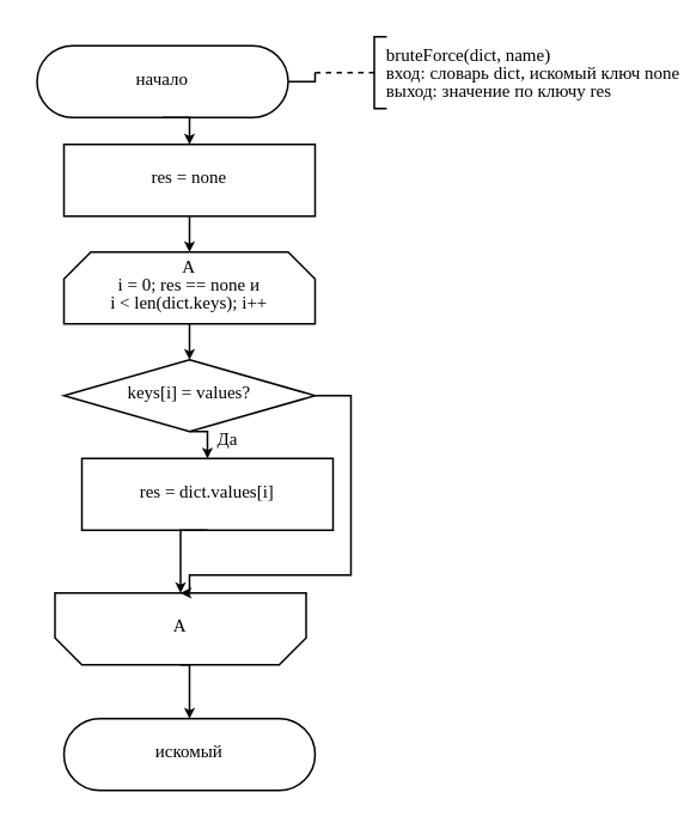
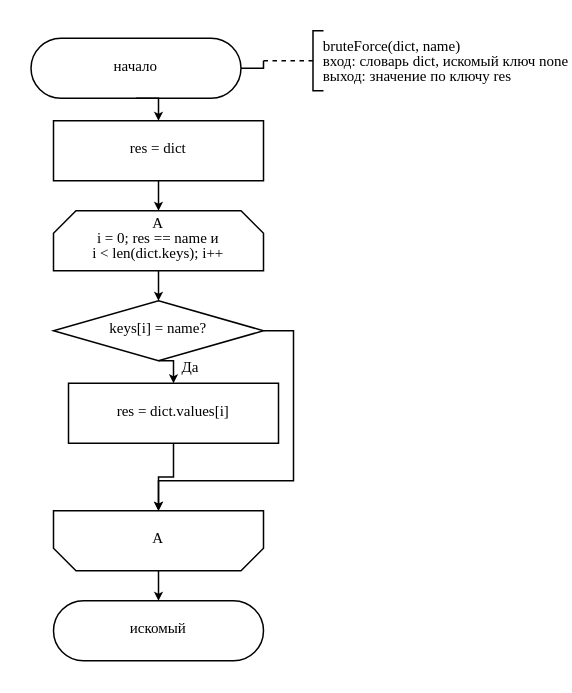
  <mxCell id="0" />
  <mxCell id="1" parent="0" />
  <mxCell id="2" style="edgeStyle=orthogonalEdgeStyle;rounded=0;orthogonalLoop=1;jettySize=auto;html=1;exitX=0.5;exitY=1;exitDx=0;exitDy=0;entryX=0.5;entryY=0;entryDx=0;entryDy=0;endSize=3;" edge="1" parent="1" source="4" target="14"><mxGeometry relative="1" as="geometry" /></mxCell>
  <mxCell id="3" style="edgeStyle=orthogonalEdgeStyle;shape=connector;rounded=0;orthogonalLoop=1;jettySize=auto;html=1;exitX=1;exitY=0.5;exitDx=0;exitDy=0;entryX=0;entryY=0.5;entryDx=0;entryDy=0;entryPerimeter=0;labelBackgroundColor=default;fontFamily=Times New Roman;fontSize=10;fontColor=default;endArrow=none;endSize=3;strokeColor=default;endFill=0;" edge="1" parent="1" source="4" target="18"><mxGeometry relative="1" as="geometry" /></mxCell>
  <mxCell id="4" value="&lt;p style=&quot;line-height: 1 ; font-size: 10px&quot;&gt;начало&lt;/p&gt;" style="shape=stencil(vZXxboMgEMafhj9dUNwDLG57j9NelRTBIKv27YegWdHq1s3OmJD7Dn/3nZyRsKytoEGSUAk1EvZKkiTHkku7WrHySkp92PkwnmJoGyyMF8+gOeQCfaY1Wp2w4wczIrisUHMzZNkboS92z3CzrFBSWghXsg0yV3kLAy7ts7T3sLH8JYgay6/RoB5NepUk7z/HPj0/Bhw/yG+Indzv7nc/cOg4ftTB7QaOf49lmVXWhptlORSnUqsPebhp5siFKJRQ2oZ+dbVIwuh4bTfTwPDhLRJTulZn/OpydizpJntCgC5WCWOkZ1l9CWMBusTIgqKjgDJ4m22H2CzlPoKet5FWBoaXGlTbtiu4vOo4vm34jo7nhPQPPdN/6fmuU3bTuxgip65Mrp1ZpfGbkfa/hY2qqxtc6UUFp/o/mBM+AQ==);whiteSpace=wrap;html=1;aspect=fixed;fontFamily=Times New Roman;fontSize=10;spacingBottom=4;" vertex="1" parent="1"><mxGeometry x="20" y="25" width="140" height="40" as="geometry" /></mxCell>
  <mxCell id="5" style="edgeStyle=orthogonalEdgeStyle;shape=connector;rounded=0;orthogonalLoop=1;jettySize=auto;html=1;exitX=0.5;exitY=1;exitDx=0;exitDy=0;exitPerimeter=0;entryX=0.5;entryY=0;entryDx=0;entryDy=0;labelBackgroundColor=default;fontFamily=Helvetica;fontSize=11;fontColor=default;endArrow=classic;endSize=3;strokeColor=default;" edge="1" parent="1" source="6" target="10"><mxGeometry relative="1" as="geometry" /></mxCell>
- <mxCell id="6" value="&lt;p style=&quot;line-height: 1&quot;&gt;A&lt;br&gt;i = 0; res == none и&lt;br&gt;i &amp;lt; len(dict.keys); i++&lt;/p&gt;" style="strokeWidth=1;html=1;shape=stencil(rVXBUoMwFPyaXJmQ1EOPivXoxYPnlD5LpiEvE7C1f2/gwQgCbU1lmIG3C7t5ZBOYzKpCOWCCW1UCk89MCIPonmCvbbgPREHoilN5ojLta1U5yGsCj8prtTVATFV7PMBJ7+pOQtsCvK4bVm4YfwzPNKfMcrQ2iGi01YgZ8EFMaRve5V8kxpMHsjl3NVUuOJRQgx+hP829EsDES7RTepvTW4TTuKPe95rT+9+d0jinTczX478mKknXN85VRGM8WUfbLXQns4AsRVRmW5Uf9h4/7W52kB/amBwN+lDStTVjQvLuuNykU83ymRA9XeIRBtM6uybmpXsFo+1QQdwv0W8N5/Gg7tFYRYzjvxWi+oj4mrnBCi4kIuCTULToQhJDBtHDlYjSZr2U/olAi9KvowW+AQ==);whiteSpace=wrap;fontSize=10;fontFamily=Times New Roman;spacingLeft=10;spacingRight=10;spacingBottom=4;aspect=fixed;" vertex="1" parent="1"><mxGeometry x="35" y="140" width="140" height="40" as="geometry" /></mxCell>
+ <mxCell id="6" value="&lt;p style=&quot;line-height: 1&quot;&gt;A&lt;br&gt;i = 0; res == name и&lt;br&gt;i &amp;lt; len(dict.keys); i++&lt;/p&gt;" style="strokeWidth=1;html=1;shape=stencil(rVXBUoMwFPyaXJmQ1EOPivXoxYPnlD5LpiEvE7C1f2/gwQgCbU1lmIG3C7t5ZBOYzKpCOWCCW1UCk89MCIPonmCvbbgPREHoilN5ojLta1U5yGsCj8prtTVATFV7PMBJ7+pOQtsCvK4bVm4YfwzPNKfMcrQ2iGi01YgZ8EFMaRve5V8kxpMHsjl3NVUuOJRQgx+hP829EsDES7RTepvTW4TTuKPe95rT+9+d0jinTczX478mKknXN85VRGM8WUfbLXQns4AsRVRmW5Uf9h4/7W52kB/amBwN+lDStTVjQvLuuNykU83ymRA9XeIRBtM6uybmpXsFo+1QQdwv0W8N5/Gg7tFYRYzjvxWi+oj4mrnBCi4kIuCTULToQhJDBtHDlYjSZr2U/olAi9KvowW+AQ==);whiteSpace=wrap;fontSize=10;fontFamily=Times New Roman;spacingLeft=10;spacingRight=10;spacingBottom=4;aspect=fixed;" vertex="1" parent="1"><mxGeometry x="35" y="140" width="140" height="40" as="geometry" /></mxCell>
  <mxCell id="7" style="edgeStyle=orthogonalEdgeStyle;shape=connector;rounded=0;orthogonalLoop=1;jettySize=auto;html=1;exitX=0.5;exitY=1;exitDx=0;exitDy=0;entryX=0.5;entryY=0;entryDx=0;entryDy=0;labelBackgroundColor=default;fontFamily=Helvetica;fontSize=11;fontColor=default;endArrow=classic;endSize=3;strokeColor=default;" edge="1" parent="1" source="10" target="12"><mxGeometry relative="1" as="geometry" /></mxCell>
  <mxCell id="8" value="Да" style="edgeLabel;html=1;align=center;verticalAlign=middle;resizable=0;points=[];fontSize=10;fontFamily=Times New Roman;fontColor=default;" vertex="1" connectable="0" parent="7"><mxGeometry x="0.316" relative="1" as="geometry"><mxPoint x="10" y="-3" as="offset" /></mxGeometry></mxCell>
  <mxCell id="9" style="edgeStyle=orthogonalEdgeStyle;shape=connector;rounded=0;orthogonalLoop=1;jettySize=auto;html=1;exitX=1;exitY=0.5;exitDx=0;exitDy=0;entryX=0.5;entryY=0;entryDx=0;entryDy=0;entryPerimeter=0;labelBackgroundColor=default;fontFamily=Helvetica;fontSize=11;fontColor=default;endArrow=classic;endSize=3;strokeColor=default;" edge="1" parent="1" source="10" target="16"><mxGeometry relative="1" as="geometry"><Array as="points"><mxPoint x="195" y="220" /><mxPoint x="195" y="320" /><mxPoint x="105" y="320" /></Array></mxGeometry></mxCell>
- <mxCell id="10" value="&lt;p style=&quot;line-height: 1&quot;&gt;keys[i] = values?&lt;/p&gt;" style="shape=stencil(tZTdboQgEIWfhtsGYZu9bmz7HixOK1kEA3S3ffsdAdu1/rQxakx0zuA3B0YgvPS1aIEwakQDhD8TxiqQyitr8BX1OokHmsJrCos+Fr4FGZJ4EU6Jk4aU8cHZM1xVFTJCmRqcCl2WvxD6hGO6m5fSGoMQLOkHmbs8woQy+C39TLBc/msQtchvIIDLJpNK2Ov/sQ+P+4CLnfwOsb37zf1uBx46LvZq3GbgYj2Wl6jM/dy8PAl5fnf2w1STZt6U1tJq6zBMz1iLME7ztTyZVnQbb5To0429wM8sj5P7aRrdE7Qyd4TvEyEj1jB+uTisQKwxIbX1sLCSqI8WM6ozHcTeWQd/tDYdjwtVZwfE0qMKUU2HeRRu);whiteSpace=wrap;html=1;aspect=fixed;fontFamily=Times New Roman;fontSize=10;spacingBottom=4;rounded=0;shadow=0;sketch=0;spacingLeft=20;spacingRight=20;" vertex="1" parent="1"><mxGeometry x="35" y="200" width="140" height="40" as="geometry" /></mxCell>
+ <mxCell id="10" value="&lt;p style=&quot;line-height: 1&quot;&gt;keys[i] = name?&lt;/p&gt;" style="shape=stencil(tZTdboQgEIWfhtsGYZu9bmz7HixOK1kEA3S3ffsdAdu1/rQxakx0zuA3B0YgvPS1aIEwakQDhD8TxiqQyitr8BX1OokHmsJrCos+Fr4FGZJ4EU6Jk4aU8cHZM1xVFTJCmRqcCl2WvxD6hGO6m5fSGoMQLOkHmbs8woQy+C39TLBc/msQtchvIIDLJpNK2Ov/sQ+P+4CLnfwOsb37zf1uBx46LvZq3GbgYj2Wl6jM/dy8PAl5fnf2w1STZt6U1tJq6zBMz1iLME7ztTyZVnQbb5To0429wM8sj5P7aRrdE7Qyd4TvEyEj1jB+uTisQKwxIbX1sLCSqI8WM6ozHcTeWQd/tDYdjwtVZwfE0qMKUU2HeRRu);whiteSpace=wrap;html=1;aspect=fixed;fontFamily=Times New Roman;fontSize=10;spacingBottom=4;rounded=0;shadow=0;sketch=0;spacingLeft=20;spacingRight=20;" vertex="1" parent="1"><mxGeometry x="35" y="200" width="140" height="40" as="geometry" /></mxCell>
  <mxCell id="11" style="edgeStyle=orthogonalEdgeStyle;shape=connector;rounded=0;orthogonalLoop=1;jettySize=auto;html=1;exitX=0.5;exitY=1;exitDx=0;exitDy=0;entryX=0.5;entryY=0;entryDx=0;entryDy=0;entryPerimeter=0;labelBackgroundColor=default;fontFamily=Helvetica;fontSize=11;fontColor=default;endArrow=classic;endSize=3;strokeColor=default;" edge="1" parent="1" source="12" target="16"><mxGeometry relative="1" as="geometry" /></mxCell>
  <mxCell id="12" value="&lt;p style=&quot;line-height: 1&quot;&gt;res = dict.values[i]&lt;/p&gt;" style="shape=stencil(tVTRboMwDPyavFYh2T5gYtt/pKlXotIkcrJ1/fuaGKQiBq0mQEjgu3B3Bhyh69SYCEJJb84g9LtQKmKwkBLdEdww9iK5vHBZDbVJEWxm8MegM/sWmEkZwwku7pB7CecbQJc7Vn8I+UZrulPXNnhPIi74NGLueBIzztOz8pfFevvrqIqkf4YM2IdkVKjP52V3r9sIVxvlHcsO6VfPu57wOHG11YdbTbj6v6yuCZn7uXW9N/Z0xPDtD3+G+XJta0MbkEq+Fi+htOyP5Wai6QZvQgw0dmO7PE4PRn/OmPCJd0FnGqZWA8KDN8G7yYLr7IJiPXEoKG99BbgB);whiteSpace=wrap;html=1;aspect=fixed;fontFamily=Times New Roman;fontSize=10;spacingBottom=4;" vertex="1" parent="1"><mxGeometry x="45" y="255" width="140" height="40" as="geometry" /></mxCell>
  <mxCell id="13" style="edgeStyle=orthogonalEdgeStyle;shape=connector;rounded=0;orthogonalLoop=1;jettySize=auto;html=1;exitX=0.5;exitY=1;exitDx=0;exitDy=0;entryX=0.5;entryY=0;entryDx=0;entryDy=0;entryPerimeter=0;labelBackgroundColor=default;fontFamily=Helvetica;fontSize=11;fontColor=default;endArrow=classic;endSize=3;strokeColor=default;" edge="1" parent="1" source="14" target="6"><mxGeometry relative="1" as="geometry" /></mxCell>
- <mxCell id="14" value="&lt;p style=&quot;line-height: 1&quot;&gt;res = none&lt;/p&gt;" style="shape=stencil(tVTRboMwDPyavFYh2T5gYtt/pKlXotIkcrJ1/fuaGKQiBq0mQEjgu3B3Bhyh69SYCEJJb84g9LtQKmKwkBLdEdww9iK5vHBZDbVJEWxm8MegM/sWmEkZwwku7pB7CecbQJc7Vn8I+UZrulPXNnhPIi74NGLueBIzztOz8pfFevvrqIqkf4YM2IdkVKjP52V3r9sIVxvlHcsO6VfPu57wOHG11YdbTbj6v6yuCZn7uXW9N/Z0xPDtD3+G+XJta0MbkEq+Fi+htOyP5Wai6QZvQgw0dmO7PE4PRn/OmPCJd0FnGqZWA8KDN8G7yYLr7IJiPXEoKG99BbgB);whiteSpace=wrap;html=1;aspect=fixed;fontFamily=Times New Roman;fontSize=10;spacingBottom=4;" vertex="1" parent="1"><mxGeometry x="35" y="80" width="140" height="40" as="geometry" /></mxCell>
+ <mxCell id="14" value="&lt;p style=&quot;line-height: 1&quot;&gt;res = dict&lt;/p&gt;" style="shape=stencil(tVTRboMwDPyavFYh2T5gYtt/pKlXotIkcrJ1/fuaGKQiBq0mQEjgu3B3Bhyh69SYCEJJb84g9LtQKmKwkBLdEdww9iK5vHBZDbVJEWxm8MegM/sWmEkZwwku7pB7CecbQJc7Vn8I+UZrulPXNnhPIi74NGLueBIzztOz8pfFevvrqIqkf4YM2IdkVKjP52V3r9sIVxvlHcsO6VfPu57wOHG11YdbTbj6v6yuCZn7uXW9N/Z0xPDtD3+G+XJta0MbkEq+Fi+htOyP5Wai6QZvQgw0dmO7PE4PRn/OmPCJd0FnGqZWA8KDN8G7yYLr7IJiPXEoKG99BbgB);whiteSpace=wrap;html=1;aspect=fixed;fontFamily=Times New Roman;fontSize=10;spacingBottom=4;" vertex="1" parent="1"><mxGeometry x="35" y="80" width="140" height="40" as="geometry" /></mxCell>
  <mxCell id="15" style="edgeStyle=orthogonalEdgeStyle;shape=connector;rounded=0;orthogonalLoop=1;jettySize=auto;html=1;exitX=0.5;exitY=1;exitDx=0;exitDy=0;exitPerimeter=0;entryX=0.5;entryY=0;entryDx=0;entryDy=0;labelBackgroundColor=default;fontFamily=Helvetica;fontSize=11;fontColor=default;endArrow=classic;endSize=3;strokeColor=default;" edge="1" parent="1" source="16" target="17"><mxGeometry relative="1" as="geometry" /></mxCell>
- <mxCell id="16" value="&lt;p style=&quot;line-height: 1&quot;&gt;А&lt;/p&gt;" style="strokeWidth=1;html=1;shape=stencil(rVTBUoMwEP2aXJmQtDN6dBCPvXjwnNJVMk2zTMBW/96FBS0itEYZZmDfwnt52d0IndWlqUAo6c0BhL4XSjnEKvc7eiO4ZGwlOTxxmA6xqSsoGgaPJlizdcCZugm4h5PdNT2F9SUE27RZnQt5R9+0t84K9J5ILPp6lDnLE5mxnv6Vb0wmkzXLvPcxRxUpHKCBMEK/rG0YEOohWim9TukxQmnsaNC9pPT0e6U0TimP2T35rVDJzZU7uIkwJpPbaLkZdzojZK5FdbY1xf4l4CvNy0+LfLbOFegwUMjPTkwoLftr2WRl2vGZJIb0AY8w20BLzAOBs/6M4HOs/49CrSM41LiIq5h1/J0ixkjhsIaFehI+KWmHzvQRdRAGuNBgfNTO9e6EoEP52O+ADw==);whiteSpace=wrap;fontSize=10;fontFamily=Times New Roman;spacingLeft=10;spacingRight=10;spacingBottom=4;aspect=fixed;" vertex="1" parent="1"><mxGeometry x="30" y="330" width="140" height="40" as="geometry" /></mxCell>
+ <mxCell id="16" value="&lt;p style=&quot;line-height: 1&quot;&gt;А&lt;/p&gt;" style="strokeWidth=1;html=1;shape=stencil(rVTBUoMwEP2aXJmQtDN6dBCPvXjwnNJVMk2zTMBW/96FBS0itEYZZmDfwnt52d0IndWlqUAo6c0BhL4XSjnEKvc7eiO4ZGwlOTxxmA6xqSsoGgaPJlizdcCZugm4h5PdNT2F9SUE27RZnQt5R9+0t84K9J5ILPp6lDnLE5mxnv6Vb0wmkzXLvPcxRxUpHKCBMEK/rG0YEOohWim9TukxQmnsaNC9pPT0e6U0TimP2T35rVDJzZU7uIkwJpPbaLkZdzojZK5FdbY1xf4l4CvNy0+LfLbOFegwUMjPTkwoLftr2WRl2vGZJIb0AY8w20BLzAOBs/6M4HOs/49CrSM41LiIq5h1/J0ixkjhsIaFehI+KWmHzvQRdRAGuNBgfNTO9e6EoEP52O+ADw==);whiteSpace=wrap;fontSize=10;fontFamily=Times New Roman;spacingLeft=10;spacingRight=10;spacingBottom=4;aspect=fixed;" vertex="1" parent="1"><mxGeometry x="35" y="340" width="140" height="40" as="geometry" /></mxCell>
  <mxCell id="17" value="&lt;p style=&quot;line-height: 1 ; font-size: 10px&quot;&gt;искомый&lt;/p&gt;" style="shape=stencil(vZVhboMwDIVPk59MgbADTGy7h0tdiBoSFLJCb7+QgNZAYesGQwj07PD5mRhBWNaUUCNJqIQKCXslSYLyaK82VHqdUi9bL+NRQ1NjbnzwAprDQaDPNEarM7b8aAYElyVqbvoseyP0xa7pT5blSkoL4Uo2QeYmb2HApX2Wdh42lL8Gqrb8Cg3qwaSPkuT959in533A8U5+Q+zofnO/24FDx/FeG7cZOP49lmU2sjTcLDtAfi60+rBf2j0zJy5EroTSVvq7q0USRodjvZka+g9vlhjTlbrgV5eTbUlX2SMCdL5IGJSeZPU11AJ0gZEFRScBRfA2mxaxnoe7CDreRFoZ6F9qUG3druDypuP4vuEHOp4S0j/0TP+l54d22U3vbIhcdGFy7cwqjd+MtP8trFRdXOBKzyq4qP9/ucAn);whiteSpace=wrap;html=1;aspect=fixed;fontFamily=Times New Roman;fontSize=10;spacingBottom=4;" vertex="1" parent="1"><mxGeometry x="35" y="400" width="140" height="40" as="geometry" /></mxCell>
  <mxCell id="18" value="&lt;p style=&quot;line-height: 100% ; font-size: 10px&quot;&gt;bruteForce(dict, name)&lt;br&gt;вход: словарь dict, искомый ключ none&lt;br&gt;выход: значение по ключу res&lt;/p&gt;" style="strokeWidth=1;html=1;shape=stencil(rZXNcoMgFIWfhm2HiH2ADk2X3XTRNdHbyiSAAzRp377I1YnUnxjtTBbcc835uAdGCeOuEjWQjGqhgLBnkmWFUQq0D6sgV6jlFMtLWgpXQ+FROwsrxeEE2HHemiNcZOlbB6krsDK6sj2hT+GZ5sd4YbQOJtJol3R6/WAmZLMj+o1m9OERMT9tjVUdCAo82ES9TvaKAsleVpN2y0hvK0jpRB33Fun9ftJuHWm/mbTwlDaDlh7SBIjxoExdS8YPojh+WvOly9Ht1aK58oNG11bmDNd953QsofHJO4eT1D0Hxv7ZIV9h8WeMeYsY7yClqE5Ey/iHsTCTOb5tZoh3HUo6zLJIS+EqKMO6XfTv4YbDmIePJ3kzlPi3QaJRxa9BFH4B);align=left;labelPosition=right;pointerEvents=1;gradientColor=#ffffff;spacing=0;fontSize=10;shadow=0;spacingBottom=1;fontFamily=Times New Roman;fontColor=default;" vertex="1" parent="1"><mxGeometry x="175" y="20" width="40" height="40" as="geometry" /></mxCell>
